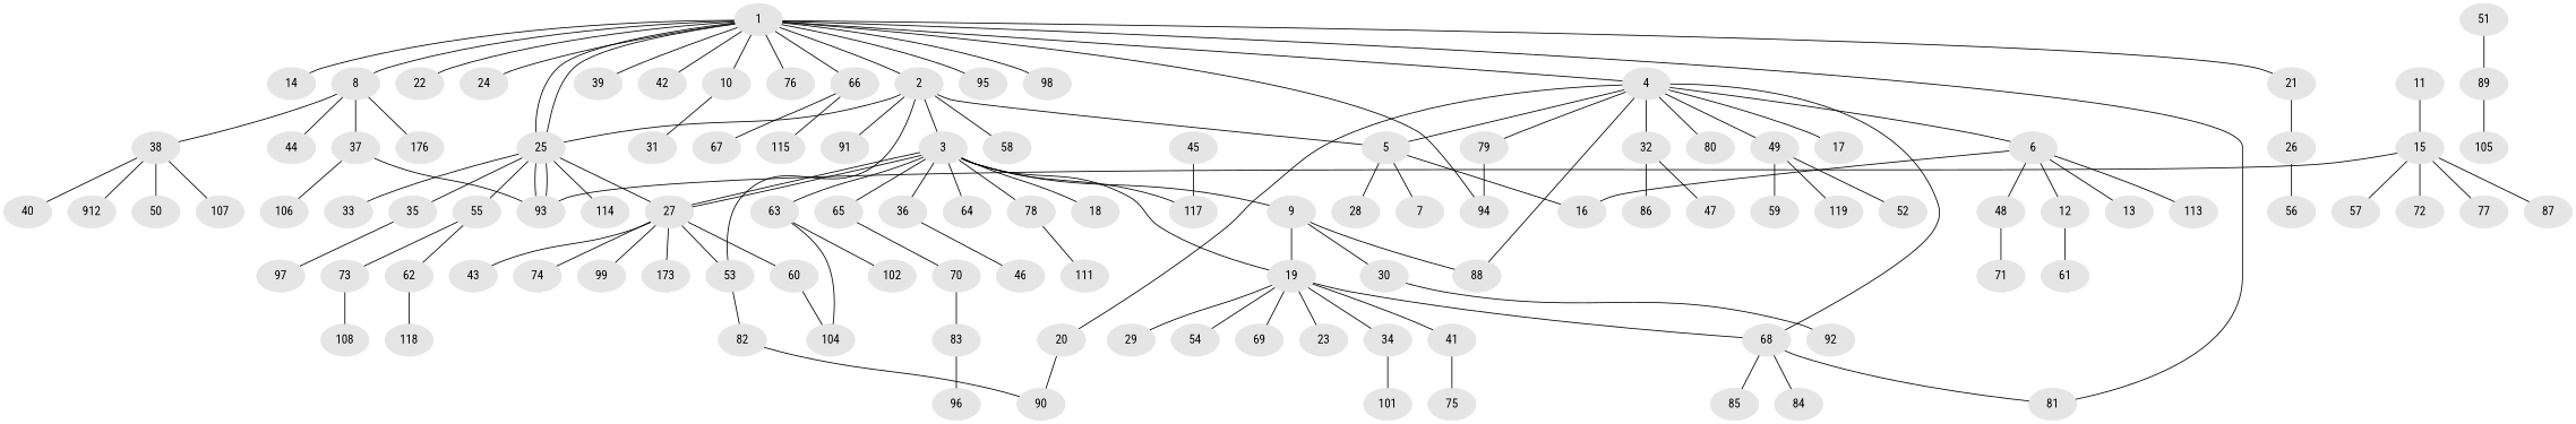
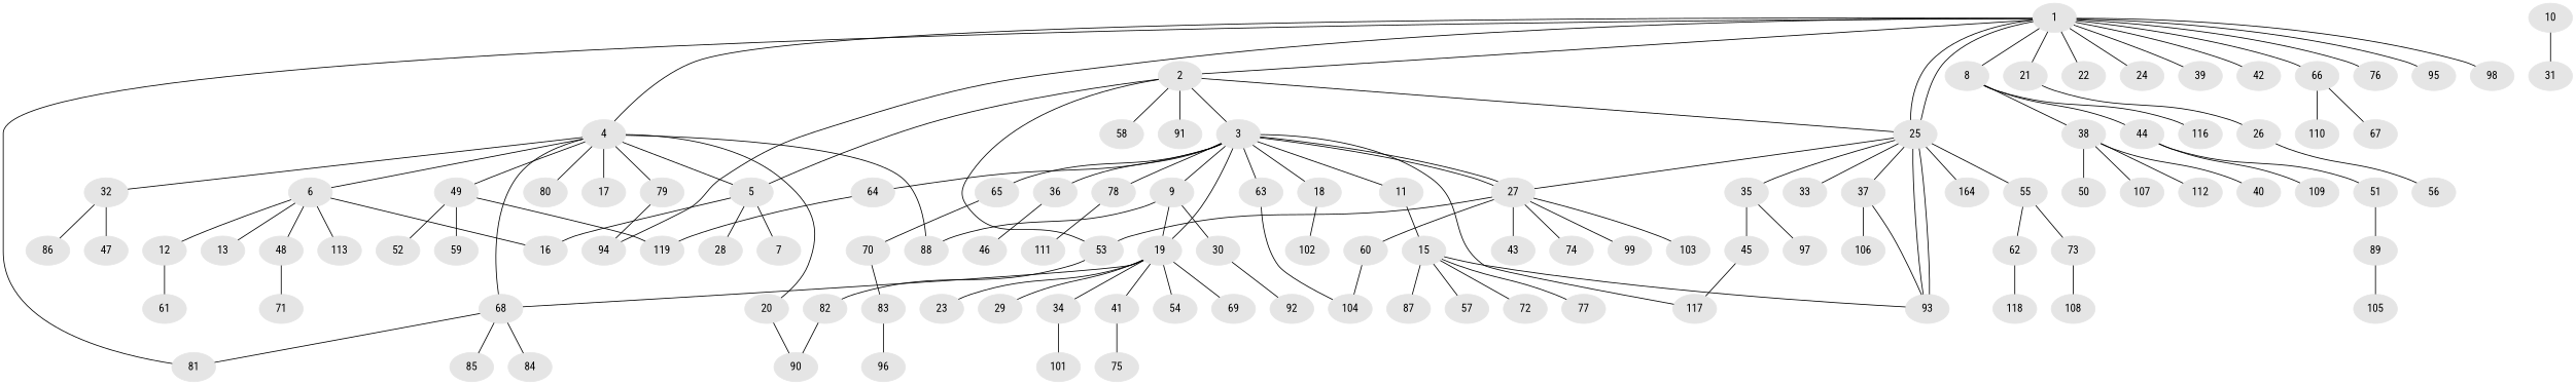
  graph {
    fontname="Roboto Condensed"
    node [color=gray90 fontname="Roboto Condensed" style=filled]
    edge [fontname="Roboto Condensed"]
    1
    2
    4
    8
    10
-   14
    21
    22
    24
    25
    39
    42
    66
    76
    81
    94
    95
    98
    3
    5
    53
    58
    91
    6
    17
    20
    32
    49
    68
    79
    80
    88
    38
    44
-   116 [label=176]
+   116
    31
    26
    27
    93
    33
    35
    37
    55
-   114
+   114 [label=164]
    67
-   115
+   115 [label=110]
    9
    11
    18
    19
    36
    63
    64
    65
    78
    117
    7
    16
    28
    82
    30
    15
    102
    23
    29
    34
    41
    54
    69
    43
    60
    74
    99
-   103 [label=173]
+   103
    46
    104
    n77 [label=119]
    70
    111
    12
    13
    48
    113
    90
    47
    86
    52
    59
    84
    85
    61
    71
    40
    50
    107
-   112 [label=912]
+   112
    51
+   109
    92
    57
    72
    77
    87
    101
    75
    56
    45
    97
    106
    62
    73
    89
    105
    118
    108
    83
    96
    1 -- 2
    1 -- 4
    1 -- 8
-   1 -- 10
-   1 -- 14
    1 -- 21
    1 -- 22
    1 -- 24
    1 -- 25
    1 -- 25
    1 -- 39
    1 -- 42
    1 -- 66
    1 -- 76
    1 -- 81
    1 -- 94
    1 -- 95
    1 -- 98
    2 -- 25
    2 -- 3
    2 -- 5
    2 -- 53
    2 -- 58
    2 -- 91
    4 -- 5
    4 -- 6
    4 -- 17
    4 -- 20
    4 -- 32
    4 -- 49
    4 -- 68
    4 -- 79
    4 -- 80
    4 -- 88
    8 -- 38
    8 -- 44
    8 -- 116
    10 -- 31
    21 -- 26
    25 -- 27
    25 -- 93
    25 -- 93
    25 -- 33
    25 -- 35
-   8 -- 37
+   25 -- 37
    25 -- 55
    25 -- 114
    66 -- 67
    66 -- 115
    3 -- 27
    3 -- 27
    3 -- 9
+   3 -- 11
    3 -- 18
    3 -- 19
    3 -- 36
    3 -- 63
    3 -- 64
    3 -- 65
    3 -- 78
    3 -- 117
    5 -- 7
    5 -- 16
    5 -- 28
    53 -- 82
    6 -- 16
    6 -- 12
    6 -- 13
    6 -- 48
    6 -- 113
    20 -- 90
    32 -- 47
    32 -- 86
    49 -- n77
    49 -- 52
    49 -- 59
    68 -- 81
    68 -- 84
    68 -- 85
    79 -- 94
    38 -- 40
    38 -- 50
    38 -- 107
    38 -- 112
+   44 -- 51
+   44 -- 109
    26 -- 56
    27 -- 53
    27 -- 43
    27 -- 60
    27 -- 74
    27 -- 99
    27 -- 103
+   35 -- 45
    35 -- 97
    37 -- 93
    37 -- 106
    55 -- 62
    55 -- 73
    9 -- 88
    9 -- 19
    9 -- 30
    11 -- 15
-   63 -- 102
+   18 -- 102
    19 -- 68
    19 -- 23
    19 -- 29
    19 -- 34
    19 -- 41
    19 -- 54
    19 -- 69
    36 -- 46
    63 -- 104
+   64 -- n77
    65 -- 70
    78 -- 111
    82 -- 90
    30 -- 92
    15 -- 93
    15 -- 57
    15 -- 72
    15 -- 77
    15 -- 87
    34 -- 101
    41 -- 75
    60 -- 104
    70 -- 83
    12 -- 61
    48 -- 71
    51 -- 89
    45 -- 117
    62 -- 118
    73 -- 108
    89 -- 105
    83 -- 96
  }
